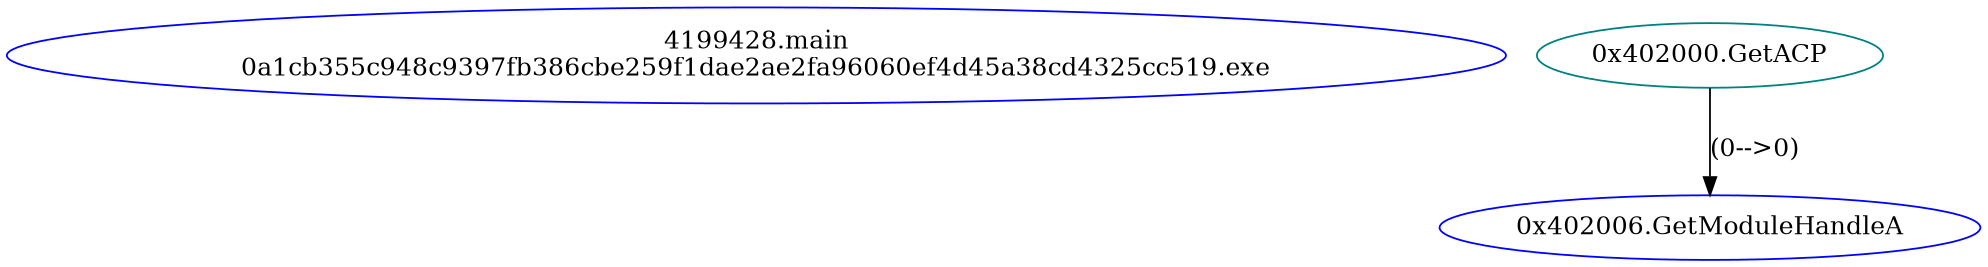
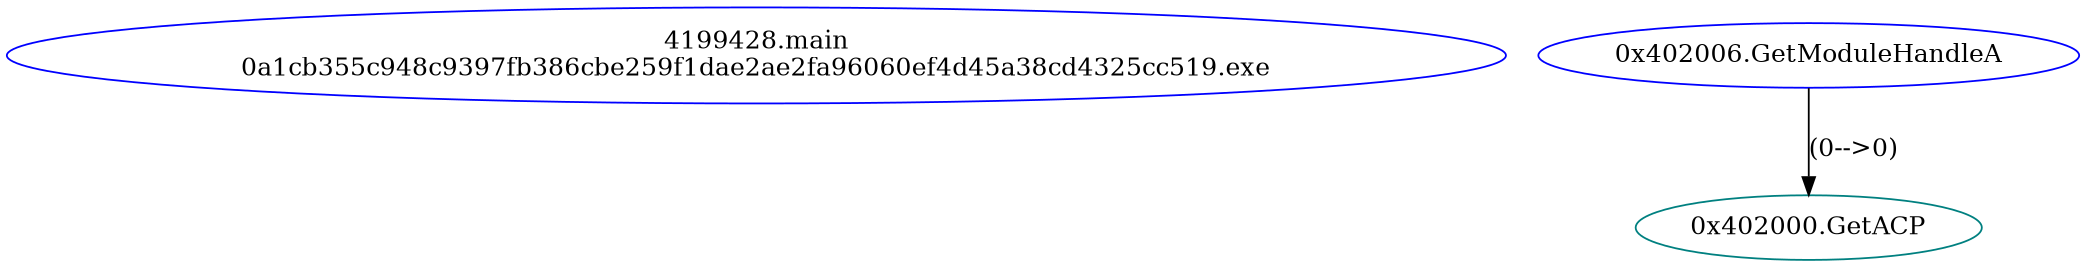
  digraph {
    node [color=blue]
    n1 [label="4199428.main\n0a1cb355c948c9397fb386cbe259f1dae2ae2fa96060ef4d45a38cd4325cc519.exe"]
    n2 [label="0x402000.GetACP\n" color=teal]
    n3 [label="0x402006.GetModuleHandleA\n"]
-   n2 -> n3 [label="(0-->0)" style=solid]
+   n3 -> n2 [label="(0-->0)" style=solid]
  }
